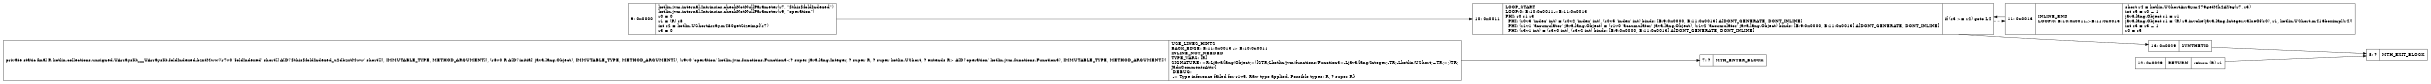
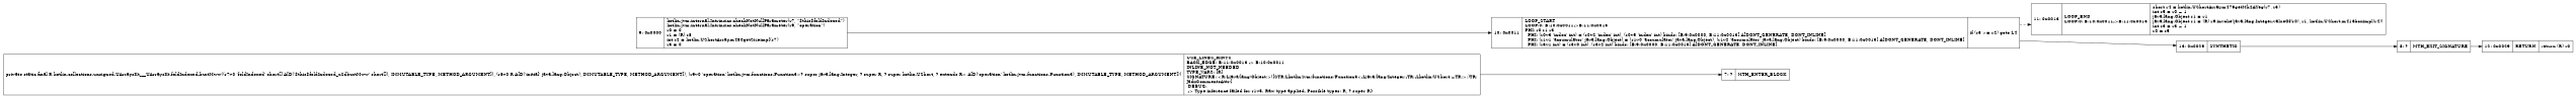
  digraph {
    rankdir=LR
    node [shape=record]
    n1 [label="{7\:\ ?|MTH_ENTER_BLOCK\l}"]
    n2 [label="{9\:\ 0x0000|kotlin.jvm.internal.Intrinsics.checkNotNullParameter(r7, \"$this$foldIndexed\")\lkotlin.jvm.internal.Intrinsics.checkNotNullParameter(r9, \"operation\")\lr0 = 0\lr1 = (R) r8\lint r2 = kotlin.UShortArray.m480getSizeimpl(r7)\lr3 = 0\l}"]
    n3 [label="{10\:\ 0x0011|LOOP_START\lLOOP:0: B:10:0x0011\-\>B:11:0x0013\lPHI: r0 r1 r3 \l  PHI: (r0v3 'index' int) = (r0v2 'index' int), (r0v5 'index' int) binds: [B:9:0x0000, B:11:0x0013] A[DONT_GENERATE, DONT_INLINE]\l  PHI: (r1v1 'accumulator' java.lang.Object) = (r1v0 'accumulator' java.lang.Object), (r1v2 'accumulator' java.lang.Object) binds: [B:9:0x0000, B:11:0x0013] A[DONT_GENERATE, DONT_INLINE]\l  PHI: (r3v1 int) = (r3v0 int), (r3v2 int) binds: [B:9:0x0000, B:11:0x0013] A[DONT_GENERATE, DONT_INLINE]\l|if (r3 \>= r2) goto L4\l}"]
-   n4 [label="{11\:\ 0x0013|INLINE_END\lLOOP:0: B:10:0x0011\-\>B:11:0x0013\l|short r4 = kotlin.UShortArray.m479getMh2AYeg(r7, r3)\lint r5 = r0 + 1\ljava.lang.Object r1 = r1\ljava.lang.Object r1 = (R) r9.invoke(java.lang.Integer.valueOf(r0), r1, kotlin.UShort.m416boximpl(r4))\lint r3 = r3 + 1\lr0 = r5\l}"]
+   n4 [label="{11\:\ 0x0013|LOOP_END\lLOOP:0: B:10:0x0011\-\>B:11:0x0013\l|short r4 = kotlin.UShortArray.m479getMh2AYeg(r7, r3)\lint r5 = r0 + 1\ljava.lang.Object r1 = r1\ljava.lang.Object r1 = (R) r9.invoke(java.lang.Integer.valueOf(r0), r1, kotlin.UShort.m416boximpl(r4))\lint r3 = r3 + 1\lr0 = r5\l}"]
    n5 [label="{13\:\ 0x0029|SYNTHETIC\l}"]
-   n6 [label="{8\:\ ?|MTH_EXIT_BLOCK\l}"]
-   n7 [label="{12\:\ 0x0029|RETURN\l|return (R) r1\l}"]
+   n6 [label="{8\:\ ?|MTH_EXIT_SIGNATURE\l}"]
+   n7 [label="{12\:\ 0x0029|RETURN\l|return (R) r0\l}"]
    n8 [label="{private static final R kotlin.collections.unsigned.UArraysKt___UArraysKt.foldIndexed\-bzxtMww((r7v0 'foldIndexed' short[] A[D('$this$foldIndexed_u2dbzxtMww' short[]), IMMUTABLE_TYPE, METHOD_ARGUMENT]), (r8v0 R A[D('initial' java.lang.Object), IMMUTABLE_TYPE, METHOD_ARGUMENT]), (r9v0 'operation' kotlin.jvm.functions.Function3\<? super java.lang.Integer, ? super R, ? super kotlin.UShort, ? extends R\> A[D('operation' kotlin.jvm.functions.Function3), IMMUTABLE_TYPE, METHOD_ARGUMENT]))  | USE_LINES_HINTS\lBACK_EDGE: B:11:0x0013 \-\> B:10:0x0011\lINLINE_NOT_NEEDED\lTYPE_VARS: [R]\lSIGNATURE: \<R:Ljava\/lang\/Object;\>([STR;Lkotlin\/jvm\/functions\/Function3\<\-Ljava\/lang\/Integer;\-TR;\-Lkotlin\/UShort;+TR;\>;)TR;\lJadxCommentsAttr\{\l DEBUG: \l \-\> Type inference failed for r1v5. Raw type applied. Possible types: R, ? super R\}\l}"]
    n2 -> n3
    n3 -> n4 [style=dashed]
    n3 -> n5
-   n4 -> n3
    n5 -> n6
-   n7 -> n6
+   n6 -> n7
    n8 -> n1
  }
